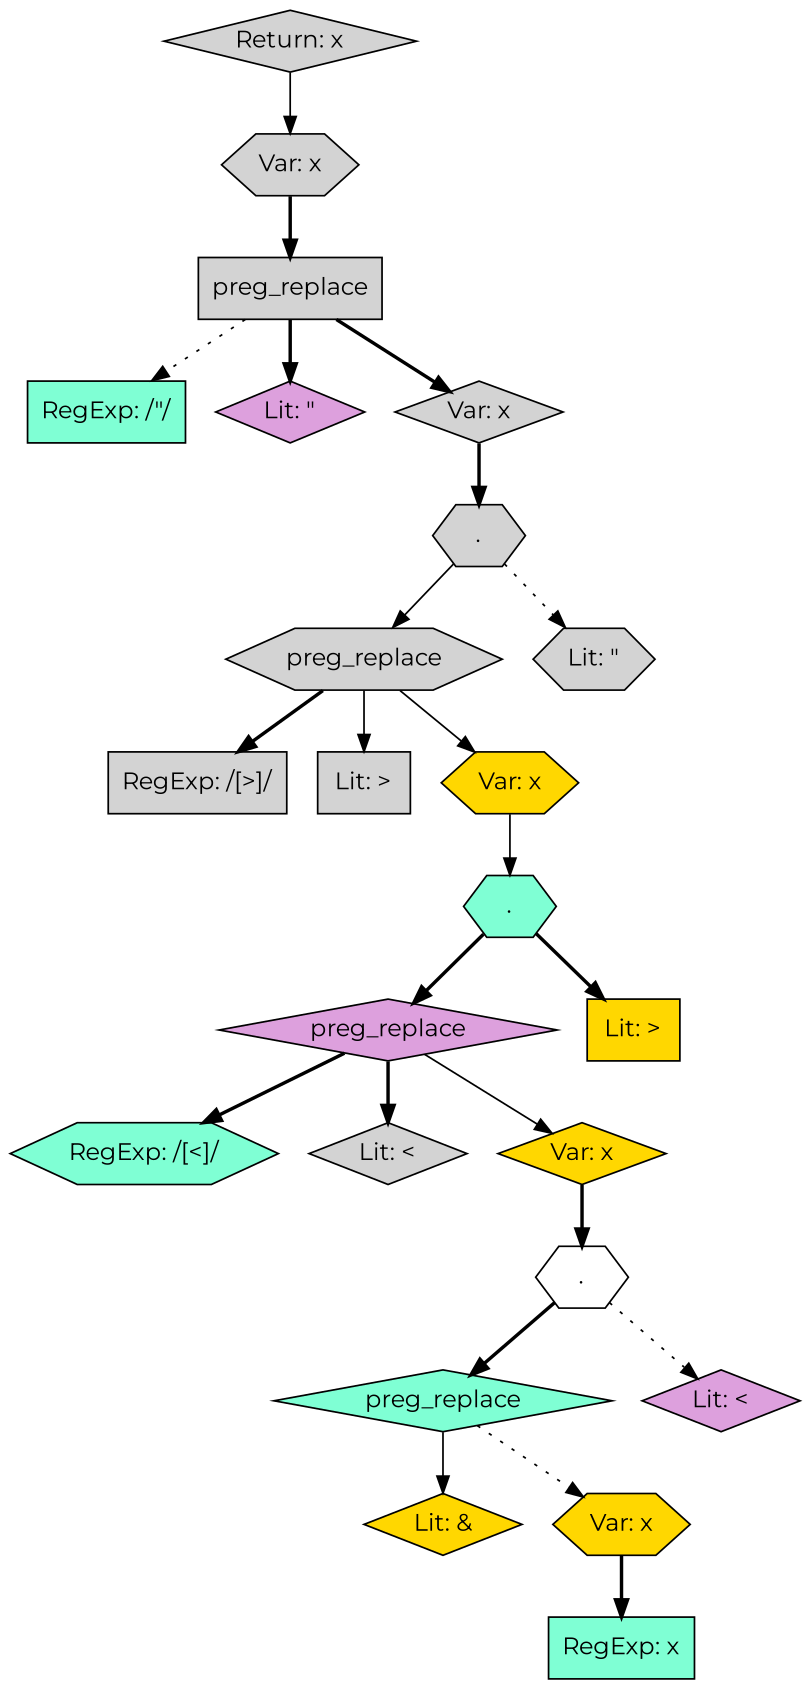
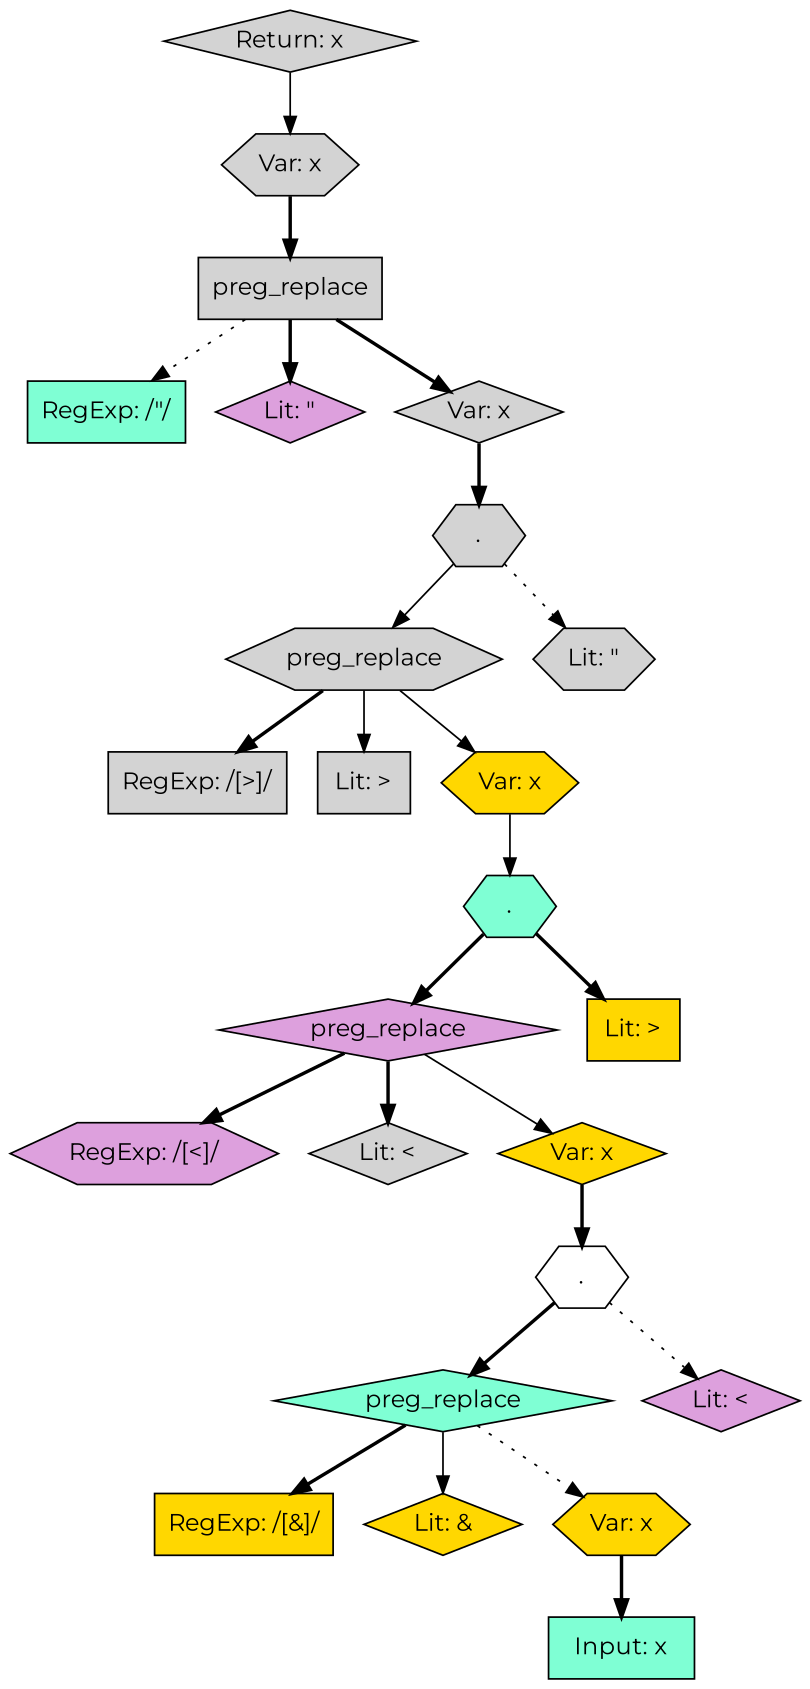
  digraph {
    fontname=Montserrat
    node [fillcolor=lightgrey fontname=Montserrat shape=diamond style=filled]
    edge [fontname=Montserrat style=bold]
-   n1 [fillcolor=aquamarine label="RegExp: x" shape=box]
+   n1 [fillcolor=aquamarine label="Input: x" shape=box]
    n2 [fillcolor=aquamarine label=preg_replace]
+   n3 [fillcolor=gold label="RegExp: /[&]/" shape=box]
    n4 [fillcolor=gold label="Lit: &amp;"]
    n5 [fillcolor=gold label="Var: x" shape=hexagon]
    n6 [fillcolor=white label="." shape=hexagon]
    n7 [fillcolor=plum label="Lit: &lt;"]
    n8 [fillcolor=plum label=preg_replace]
-   n9 [fillcolor=aquamarine label="RegExp: /[<]/" shape=hexagon]
+   n9 [fillcolor=plum label="RegExp: /[<]/" shape=hexagon]
    n10 [label="Lit: &lt;"]
    n11 [fillcolor=gold label="Var: x"]
    n12 [fillcolor=aquamarine label="." shape=hexagon]
    n13 [fillcolor=gold label="Lit: &gt;" shape=box]
    n14 [label=preg_replace shape=hexagon]
    n15 [label="RegExp: /[>]/" shape=box]
    n16 [label="Lit: &gt;" shape=box]
    n17 [fillcolor=gold label="Var: x" shape=hexagon]
    n18 [label="." shape=hexagon]
    n19 [label="Lit: &quot;" shape=hexagon]
    n20 [label=preg_replace shape=box]
    n21 [fillcolor=aquamarine label="RegExp: /\"/" shape=box]
    n22 [fillcolor=plum label="Lit: &quot;"]
    n23 [label="Var: x"]
    n24 [label="Var: x" shape=hexagon]
    n25 [label="Return: x"]
+   n2 -> n3
    n2 -> n4 [style=solid]
    n2 -> n5 [style=dotted]
    n5 -> n1
    n6 -> n2
    n6 -> n7 [style=dotted]
    n8 -> n9
    n8 -> n10
    n8 -> n11 [style=solid]
    n11 -> n6
    n12 -> n8
    n12 -> n13
    n14 -> n15
    n14 -> n16 [style=solid]
    n14 -> n17 [style=solid]
    n17 -> n12 [style=solid]
    n18 -> n14 [style=solid]
    n18 -> n19 [style=dotted]
    n20 -> n21 [style=dotted]
    n20 -> n22
    n20 -> n23
    n23 -> n18
    n24 -> n20
    n25 -> n24 [style=solid]
  }
